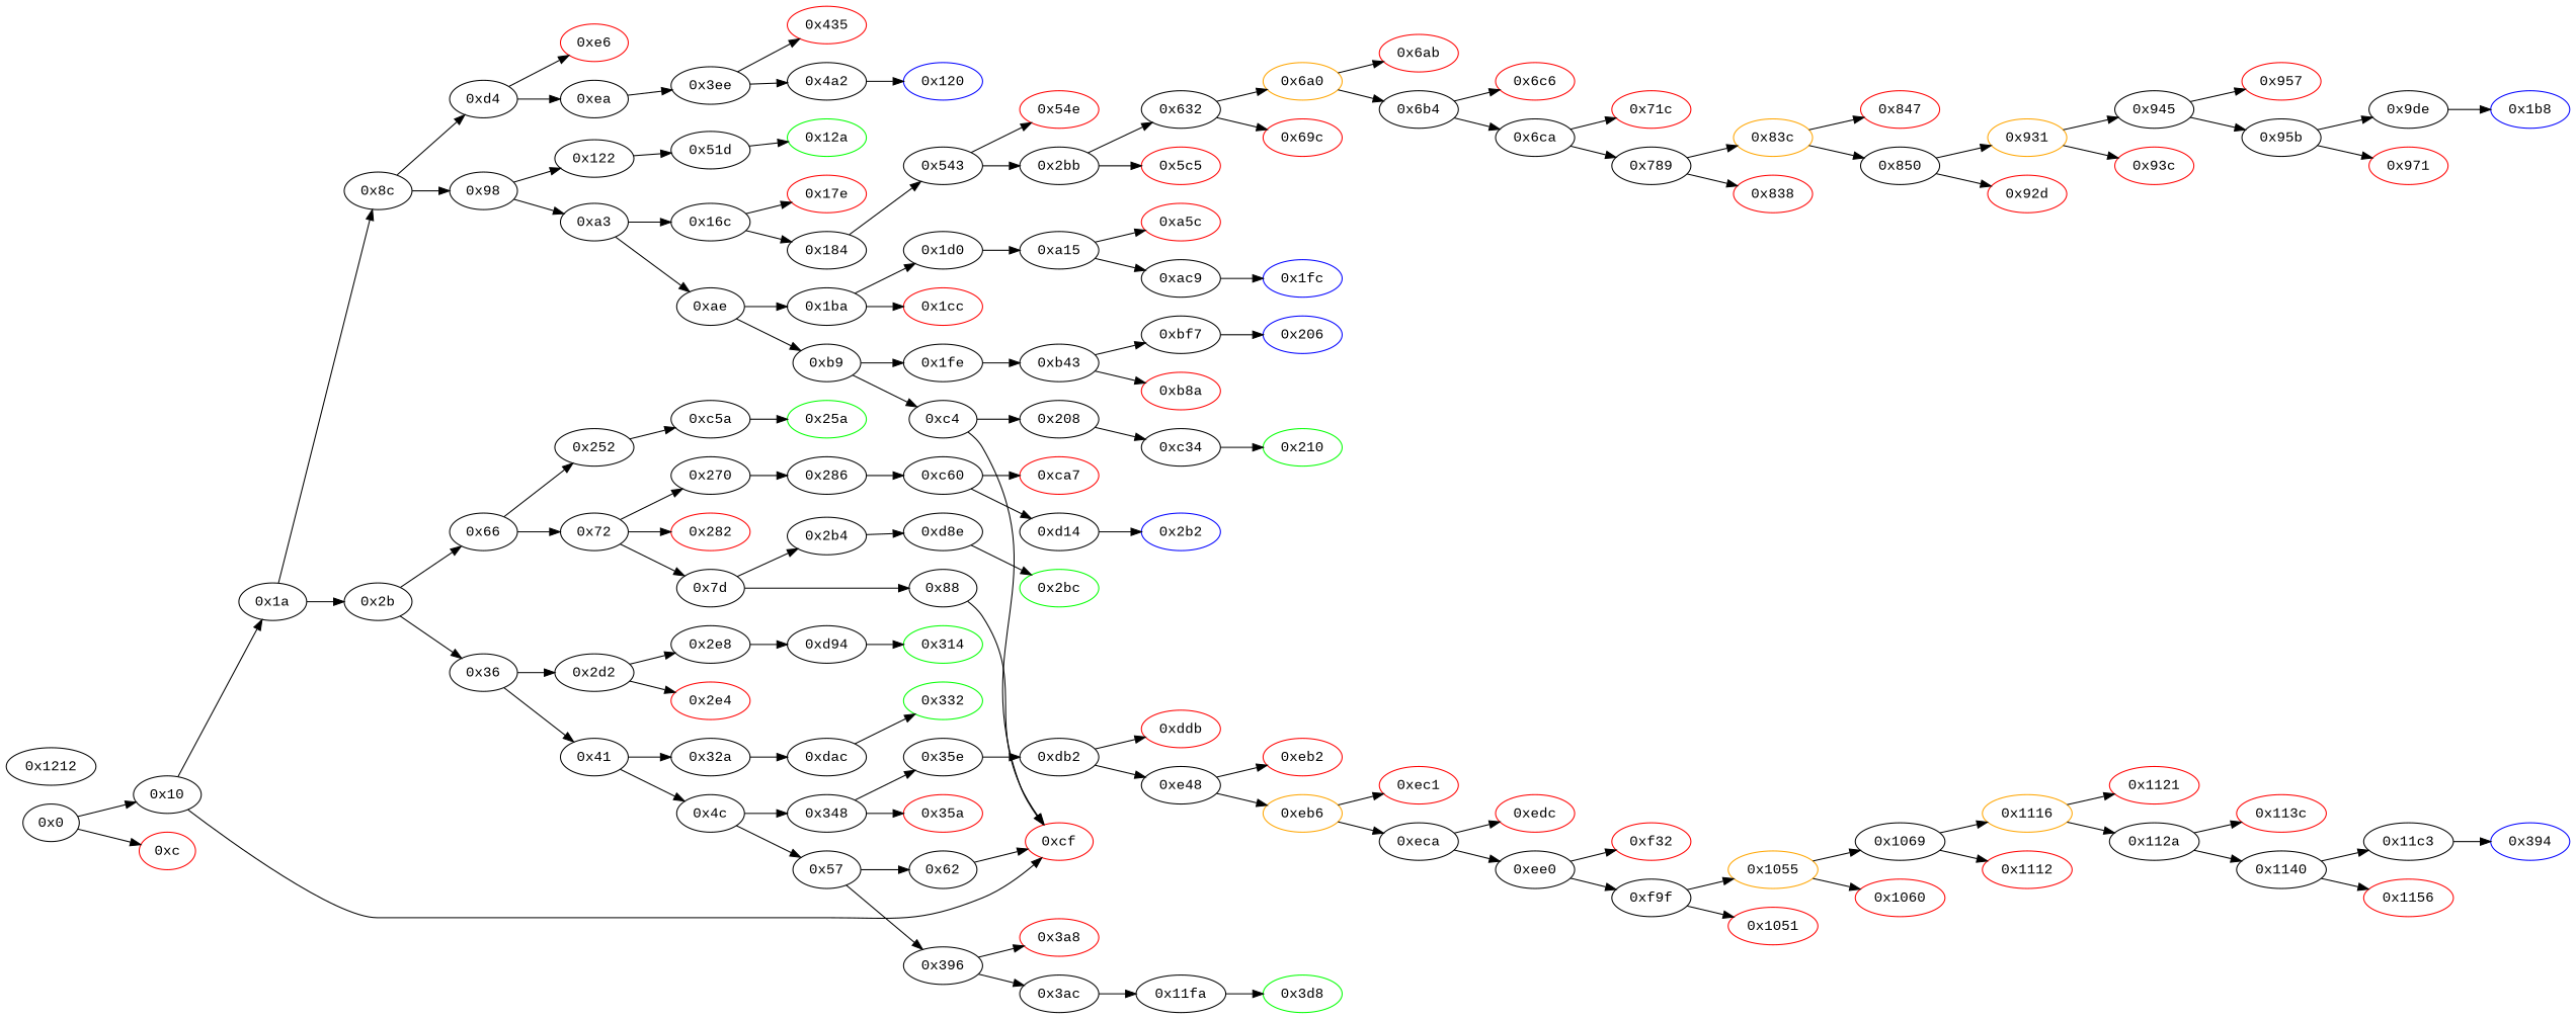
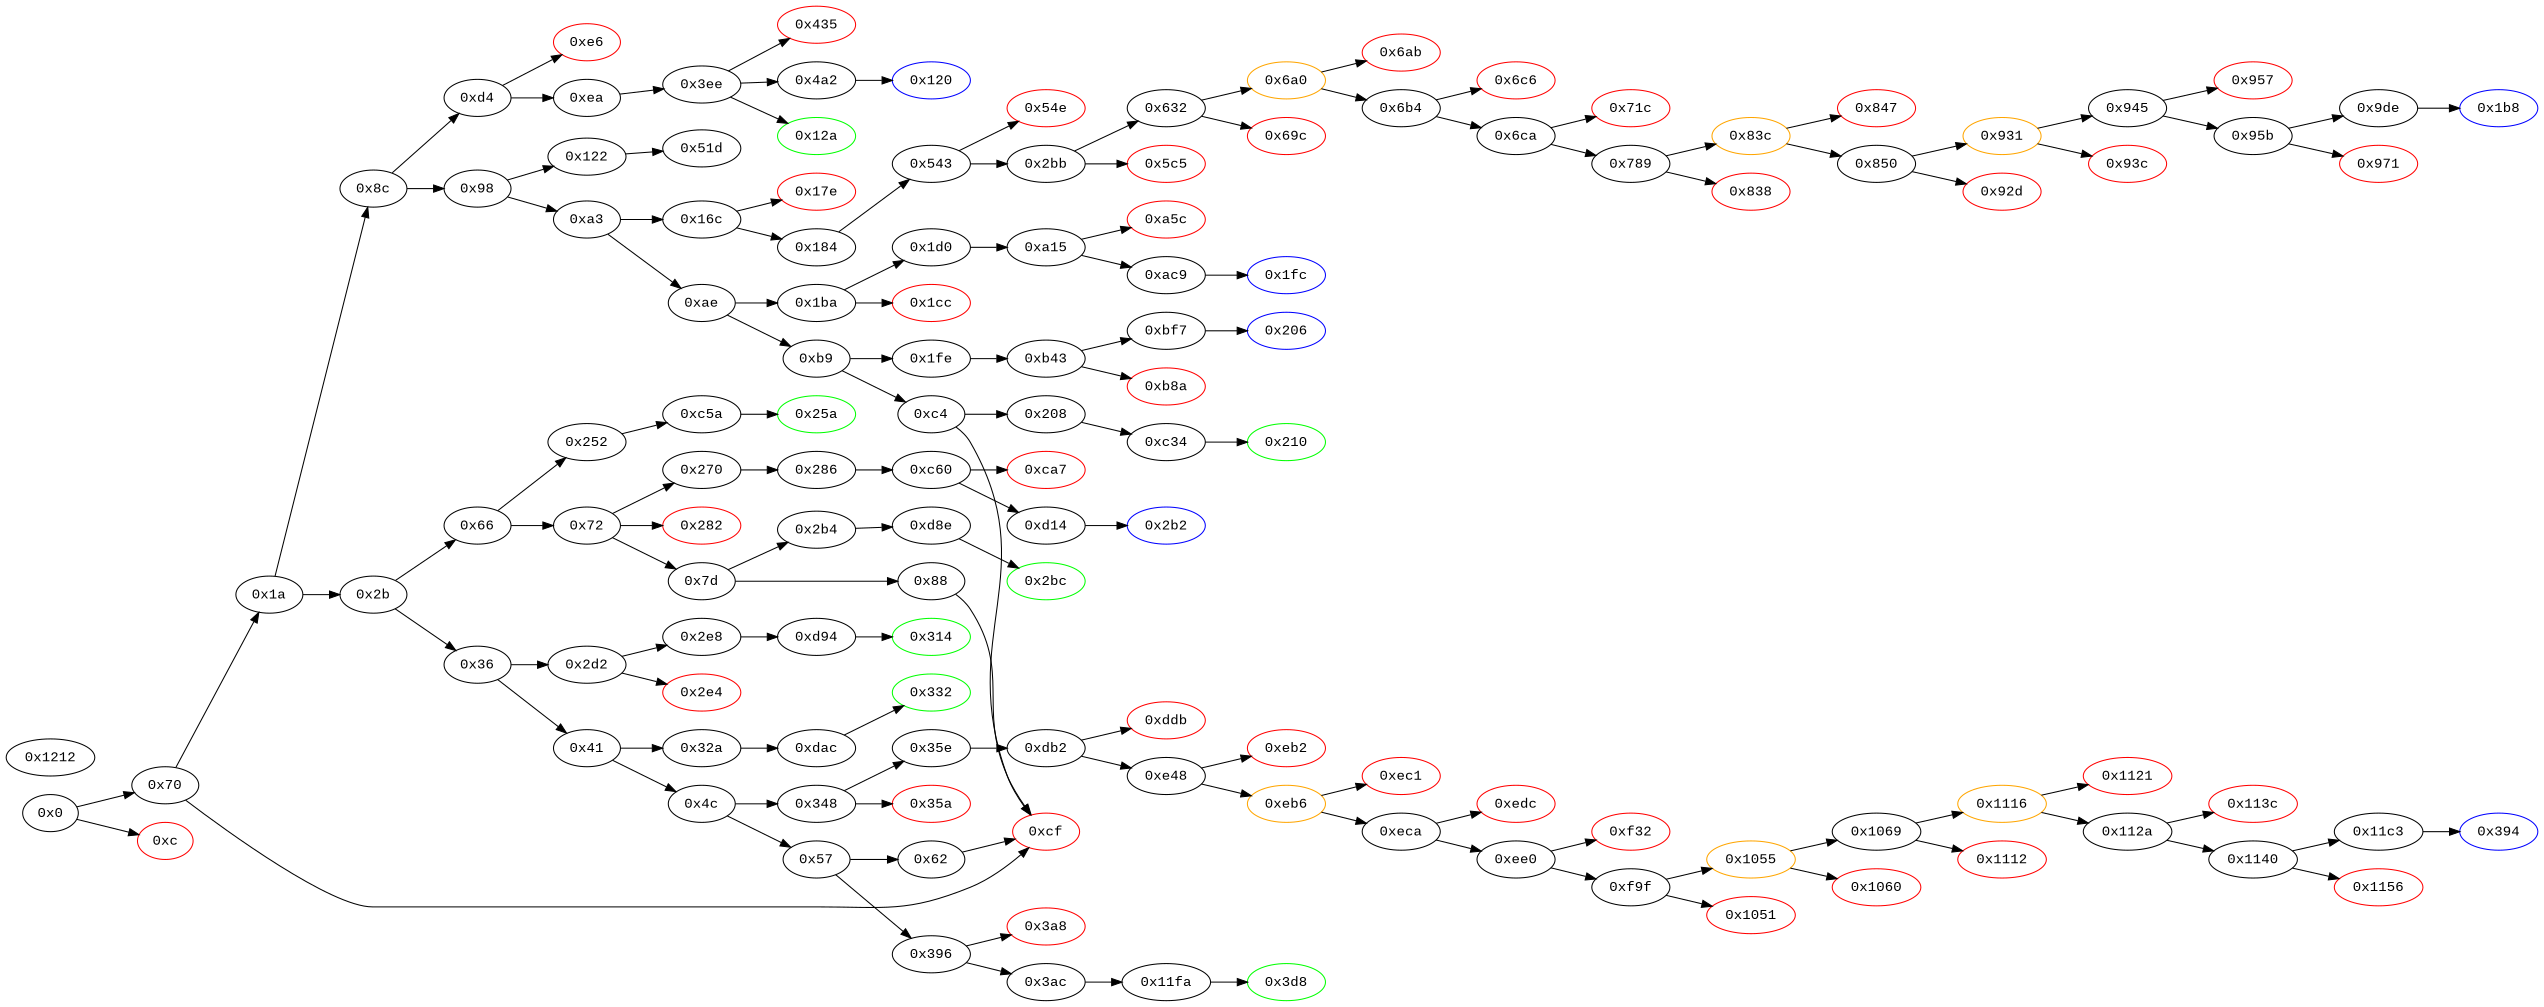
  strict digraph {
    fontname="Liberation Mono"
    rankdir=LR
    node [fillcolor=white fontname="Liberation Mono" style=filled]
    edge [fontname="Liberation Mono"]
    "0x3a8" [color=red]
    "0x1116" [color=orange]
    "0x1069"
    "0x1112" [color=red]
    "0x1121" [color=red]
    "0x112a"
    "0x120" [color=blue]
    "0x1b8" [color=blue]
    "0x435" [color=red]
    "0x98"
    "0xa3"
    "0x122"
    "0xae"
    "0x16c"
    "0x51d"
    "0x3d8" [color=green]
    "0x11fa"
    "0x9de"
    "0x66"
    "0x72"
    "0x252"
    "0x7d"
    "0x270"
    "0x282" [color=red]
    "0xc5a"
    "0xddb" [color=red]
    "0x113c" [color=red]
    "0x1140"
    "0x394" [color=blue]
    "0x11c3"
    "0xe6" [color=red]
    "0x3ee"
    "0x4a2"
    "0x332" [color=green]
    "0xdac"
    "0xec1" [color=red]
    "0x12a" [color=green]
    "0xedc" [color=red]
    "0xeca"
    "0xee0"
    "0xf32" [color=red]
    "0xf9f"
    "0x1055" [color=orange]
    "0x1060" [color=red]
    "0x1ba"
    "0x1d0"
    "0x1cc" [color=red]
    "0xa15"
    "0xac9"
    "0xa5c" [color=red]
    "0x6a0" [color=orange]
    "0x6ab" [color=red]
    "0x6b4"
    "0x6c6" [color=red]
    "0x6ca"
-   "0x10"
+   "0x10" [label="0x70"]
    "0x1a"
    "0xcf" [color=red]
    "0x2b"
    "0x8c"
    "0x396"
    "0x3ac"
    "0x62"
    "0x2d2"
    "0x2e8"
    "0x2e4" [color=red]
    "0xd94"
    "0xc4"
    "0x208"
    "0xc34"
    "0xb9"
    n72 [label="0x184"]
    "0x17e" [color=red]
    "0x957" [color=red]
    "0x945"
    "0x95b"
    "0x971" [color=red]
    "0x25a" [color=green]
    "0x1fc" [color=blue]
    "0x32a"
    "0xea"
    "0x2b2" [color=blue]
    "0x83c" [color=orange]
    "0x847" [color=red]
    "0x850"
    "0x931" [color=orange]
    "0x92d" [color=red]
    "0x286"
    "0xc60"
    "0xd14"
    "0xca7" [color=red]
    "0x41"
    "0x4c"
    "0x57"
    "0x348"
    "0xb8a" [color=red]
    "0x1fe"
    "0x1156" [color=red]
    "0x93c" [color=red]
    "0x36"
    "0x35a" [color=red]
    "0x314" [color=green]
    "0x543"
    "0x54e" [color=red]
    n105 [label="0x2bb"]
    "0xb43"
    "0xbf7"
    "0x206" [color=blue]
    "0x838" [color=red]
    "0x88"
    "0x2b4"
    "0xd8e"
    "0x5c5" [color=red]
    "0x1051" [color=red]
    "0xeb6" [color=orange]
    "0x632"
    "0x69c" [color=red]
    "0x210" [color=green]
    "0xd4"
    "0x2bc" [color=green]
    "0xeb2" [color=red]
    "0x1212"
    "0x0"
    "0xc" [color=red]
    "0x71c" [color=red]
    "0x35e"
    "0xdb2"
    "0xe48"
    "0x789"
    "0x1116" -> "0x1121"
    "0x1116" -> "0x112a"
    "0x1069" -> "0x1116"
    "0x1069" -> "0x1112"
    "0x112a" -> "0x113c"
    "0x112a" -> "0x1140"
    "0x98" -> "0xa3"
    "0x98" -> "0x122"
    "0xa3" -> "0xae"
    "0xa3" -> "0x16c"
    "0x122" -> "0x51d"
    "0xae" -> "0x1ba"
    "0xae" -> "0xb9"
    "0x16c" -> n72
    "0x16c" -> "0x17e"
-   "0x51d" -> "0x12a"
+   "0x3ee" -> "0x12a"
    "0x11fa" -> "0x3d8"
    "0x9de" -> "0x1b8"
    "0x66" -> "0x72"
    "0x66" -> "0x252"
    "0x72" -> "0x7d"
    "0x72" -> "0x270"
    "0x72" -> "0x282"
    "0x252" -> "0xc5a"
    "0x7d" -> "0x88"
    "0x7d" -> "0x2b4"
    "0x270" -> "0x286"
    "0xc5a" -> "0x25a"
    "0x1140" -> "0x11c3"
    "0x1140" -> "0x1156"
    "0x11c3" -> "0x394"
    "0x3ee" -> "0x435"
    "0x3ee" -> "0x4a2"
    "0x4a2" -> "0x120"
    "0xdac" -> "0x332"
    "0xeca" -> "0xedc"
    "0xeca" -> "0xee0"
    "0xee0" -> "0xf32"
    "0xee0" -> "0xf9f"
    "0xf9f" -> "0x1055"
    "0xf9f" -> "0x1051"
    "0x1055" -> "0x1069"
    "0x1055" -> "0x1060"
    "0x1ba" -> "0x1d0"
    "0x1ba" -> "0x1cc"
    "0x1d0" -> "0xa15"
    "0xa15" -> "0xac9"
    "0xa15" -> "0xa5c"
    "0xac9" -> "0x1fc"
    "0x6a0" -> "0x6ab"
    "0x6a0" -> "0x6b4"
    "0x6b4" -> "0x6c6"
    "0x6b4" -> "0x6ca"
    "0x6ca" -> "0x71c"
    "0x6ca" -> "0x789"
    "0x10" -> "0x1a"
    "0x10" -> "0xcf"
    "0x1a" -> "0x2b"
    "0x1a" -> "0x8c"
    "0x2b" -> "0x66"
    "0x2b" -> "0x36"
    "0x8c" -> "0x98"
    "0x8c" -> "0xd4"
    "0x396" -> "0x3a8"
    "0x396" -> "0x3ac"
    "0x3ac" -> "0x11fa"
    "0x62" -> "0xcf"
    "0x2d2" -> "0x2e8"
    "0x2d2" -> "0x2e4"
    "0x2e8" -> "0xd94"
    "0xd94" -> "0x314"
    "0xc4" -> "0xcf"
    "0xc4" -> "0x208"
    "0x208" -> "0xc34"
    "0xc34" -> "0x210"
    "0xb9" -> "0xc4"
    "0xb9" -> "0x1fe"
    n72 -> "0x543"
    "0x945" -> "0x957"
    "0x945" -> "0x95b"
    "0x95b" -> "0x9de"
    "0x95b" -> "0x971"
    "0x32a" -> "0xdac"
    "0xea" -> "0x3ee"
    "0x83c" -> "0x847"
    "0x83c" -> "0x850"
    "0x850" -> "0x931"
    "0x850" -> "0x92d"
    "0x931" -> "0x945"
    "0x931" -> "0x93c"
    "0x286" -> "0xc60"
    "0xc60" -> "0xd14"
    "0xc60" -> "0xca7"
    "0xd14" -> "0x2b2"
    "0x41" -> "0x32a"
    "0x41" -> "0x4c"
    "0x4c" -> "0x57"
    "0x4c" -> "0x348"
    "0x57" -> "0x396"
    "0x57" -> "0x62"
    "0x348" -> "0x35a"
    "0x348" -> "0x35e"
    "0x1fe" -> "0xb43"
    "0x36" -> "0x2d2"
    "0x36" -> "0x41"
    "0x543" -> "0x54e"
    "0x543" -> n105
    n105 -> "0x5c5"
    n105 -> "0x632"
    "0xb43" -> "0xb8a"
    "0xb43" -> "0xbf7"
    "0xbf7" -> "0x206"
    "0x88" -> "0xcf"
    "0x2b4" -> "0xd8e"
    "0xd8e" -> "0x2bc"
    "0xeb6" -> "0xec1"
    "0xeb6" -> "0xeca"
    "0x632" -> "0x6a0"
    "0x632" -> "0x69c"
    "0xd4" -> "0xe6"
    "0xd4" -> "0xea"
    "0x0" -> "0x10"
    "0x0" -> "0xc"
    "0x35e" -> "0xdb2"
    "0xdb2" -> "0xddb"
    "0xdb2" -> "0xe48"
    "0xe48" -> "0xeb6"
    "0xe48" -> "0xeb2"
    "0x789" -> "0x83c"
    "0x789" -> "0x838"
  }
